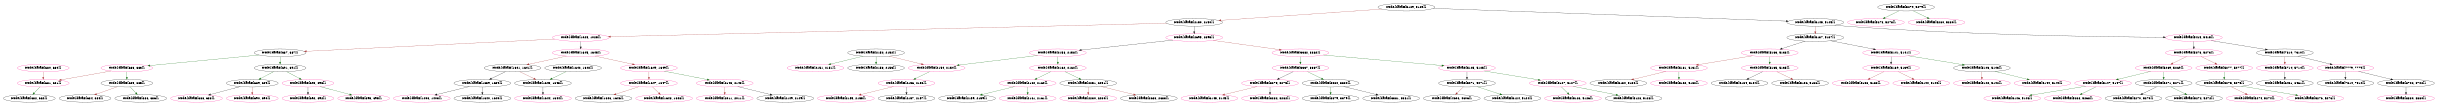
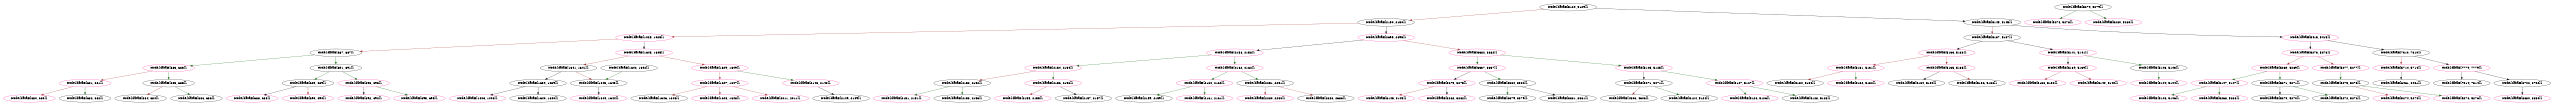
  digraph {
    node [color=deeppink]
    edge [color=darkgreen]
    n1 [color=black label="Node{data=[5129, 5129]}"]
    n2 [color=black label="Node{data=[2150, 2150]}"]
    n3 [color=black label="Node{data=[5145, 5145]}"]
    n4 [label="Node{data=[1025, 1025]}"]
    n5 [label="Node{data=[2695, 2695]}"]
    n6 [color=black label="Node{data=[5137, 5137]}"]
    n7 [label="Node{data=[5415, 5415]}"]
    n8 [color=black label="Node{data=[687, 687]}"]
    n9 [label="Node{data=[1645, 1645]}"]
    n10 [label="Node{data=[2158, 2158]}"]
    n11 [label="Node{data=[3382, 3382]}"]
    n12 [label="Node{data=[683, 683]}"]
    n13 [color=black label="Node{data=[691, 691]}"]
    n14 [color=black label="Node{data=[1641, 1641]}"]
    n15 [label="Node{data=[1649, 1649]}"]
    n16 [label="Node{data=[681, 681]}"]
    n17 [color=black label="Node{data=[685, 685]}"]
    n18 [color=black label="Node{data=[689, 689]}"]
    n19 [label="Node{data=[693, 693]}"]
    n20 [label="Node{data=[680, 680]}"]
    n21 [color=black label="Node{data=[682, 682]}"]
    n22 [color=black label="Node{data=[684, 684]}"]
    n23 [color=black label="Node{data=[686, 686]}"]
    n24 [label="Node{data=[688, 688]}"]
    n25 [label="Node{data=[690, 690]}"]
    n26 [label="Node{data=[692, 692]}"]
    n27 [label="Node{data=[695, 695]}"]
    n28 [color=black label="Node{data=[1639, 1639]}"]
    n29 [color=black label="Node{data=[1643, 1643]}"]
    n30 [label="Node{data=[1647, 1647]}"]
    n31 [label="Node{data=[2148, 2148]}"]
    n32 [label="Node{data=[1403, 1403]}"]
    n33 [color=black label="Node{data=[1640, 1640]}"]
    n34 [label="Node{data=[1644, 1644]}"]
    n35 [color=black label="Node{data=[1642, 1642]}"]
    n36 [color=black label="Node{data=[1646, 1646]}"]
    n37 [label="Node{data=[1648, 1648]}"]
    n38 [label="Node{data=[2011, 2011]}"]
    n39 [color=black label="Node{data=[2149, 2149]}"]
    n40 [label="Node{data=[2154, 2154]}"]
    n41 [label="Node{data=[2162, 2162]}"]
    n42 [label="Node{data=[3337, 3337]}"]
    n43 [label="Node{data=[5125, 5125]}"]
    n44 [color=black label="Node{data=[2152, 2152]}"]
    n45 [label="Node{data=[2156, 2156]}"]
    n46 [label="Node{data=[2160, 2160]}"]
    n47 [color=black label="Node{data=[2251, 2251]}"]
    n48 [label="Node{data=[2151, 2151]}"]
    n49 [color=black label="Node{data=[2153, 2153]}"]
    n50 [label="Node{data=[2155, 2155]}"]
    n51 [color=black label="Node{data=[2157, 2157]}"]
    n52 [color=black label="Node{data=[2159, 2159]}"]
    n53 [label="Node{data=[2161, 2161]}"]
    n54 [label="Node{data=[2230, 2230]}"]
    n55 [color=black label="Node{data=[2683, 2683]}"]
    n56 [label="Node{data=[3275, 3275]}"]
    n57 [color=black label="Node{data=[3380, 3380]}"]
    n58 [color=black label="Node{data=[5071, 5071]}"]
    n59 [label="Node{data=[5127, 5127]}"]
    n60 [label="Node{data=[3145, 3145]}"]
    n61 [label="Node{data=[3282, 3282]}"]
    n62 [color=black label="Node{data=[3379, 3379]}"]
    n63 [color=black label="Node{data=[3381, 3381]}"]
    n64 [color=black label="Node{data=[4606, 4606]}"]
    n65 [color=black label="Node{data=[5124, 5124]}"]
    n66 [label="Node{data=[5126, 5126]}"]
    n67 [color=black label="Node{data=[5128, 5128]}"]
    n68 [label="Node{data=[5133, 5133]}"]
    n69 [label="Node{data=[5141, 5141]}"]
    n70 [label="Node{data=[5273, 5273]}"]
    n71 [color=black label="Node{data=[7310, 7310]}"]
    n72 [label="Node{data=[5131, 5131]}"]
    n73 [label="Node{data=[5135, 5135]}"]
    n74 [label="Node{data=[5139, 5139]}"]
    n75 [color=black label="Node{data=[5143, 5143]}"]
    n76 [color=black label="Node{data=[5130, 5130]}"]
    n77 [label="Node{data=[5132, 5132]}"]
    n78 [color=black label="Node{data=[5134, 5134]}"]
    n79 [color=black label="Node{data=[5136, 5136]}"]
    n80 [label="Node{data=[5138, 5138]}"]
    n81 [label="Node{data=[5140, 5140]}"]
-   n82 [label="Node{data=[5142, 5142]}"]
    n83 [label="Node{data=[5144, 5144]}"]
    n84 [label="Node{data=[5269, 5269]}"]
    n85 [label="Node{data=[5277, 5277]}"]
    n86 [label="Node{data=[5714, 5714]}"]
    n87 [label="Node{data=[7779, 7779]}"]
    n88 [label="Node{data=[5147, 5147]}"]
    n89 [color=black label="Node{data=[5271, 5271]}"]
    n90 [color=black label="Node{data=[5275, 5275]}"]
    n91 [label="Node{data=[5146, 5146]}"]
    n92 [label="Node{data=[5268, 5268]}"]
    n93 [color=black label="Node{data=[5270, 5270]}"]
    n94 [color=black label="Node{data=[5272, 5272]}"]
    n95 [label="Node{data=[5274, 5274]}"]
    n96 [label="Node{data=[5276, 5276]}"]
    n97 [color=black label="Node{data=[5279, 5279]}"]
    n98 [label="Node{data=[5278, 5278]}"]
    n99 [label="Node{data=[5280, 5280]}"]
    n100 [color=black label="Node{data=[6461, 6461]}"]
    n101 [color=black label="Node{data=[7314, 7314]}"]
    n102 [color=black label="Node{data=[8702, 8702]}"]
    n103 [label="Node{data=[8880, 8880]}"]
    n1 -> n2 [color=brown]
    n1 -> n3 [color=black]
    n2 -> n4 [color=brown]
    n2 -> n5 [color=black]
    n3 -> n6 [color=brown]
    n3 -> n7 [color=black]
    n4 -> n8 [color=brown]
    n4 -> n9 [color=black]
    n5 -> n10 [color=black]
    n5 -> n11 [color=brown]
    n6 -> n68 [color=black]
    n6 -> n69 [color=black]
    n7 -> n70 [color=black]
    n7 -> n71 [color=black]
    n8 -> n12
    n8 -> n13
    n9 -> n14 [color=brown]
    n9 -> n15 [color=brown]
    n10 -> n40
    n10 -> n41
    n11 -> n42
    n11 -> n43
    n12 -> n16 [color=brown]
    n12 -> n17
    n13 -> n18
    n13 -> n19
    n14 -> n28 [color=black]
    n14 -> n29 [color=brown]
    n15 -> n30 [color=brown]
    n15 -> n31
-   n20 -> n16 [color=brown]
+   n16 -> n20 [color=brown]
    n16 -> n21
    n17 -> n22 [color=brown]
    n17 -> n23
    n18 -> n24 [color=black]
    n18 -> n25 [color=brown]
    n19 -> n26 [color=black]
    n19 -> n27
    n28 -> n32 [color=black]
    n28 -> n33 [color=black]
    n29 -> n34 [color=black]
    n30 -> n36 [color=brown]
    n30 -> n37 [color=brown]
-   n31 -> n38 [color=brown]
+   n30 -> n38 [color=brown]
    n31 -> n39 [color=black]
    n35 -> n29
-   n44 -> n40 [color=brown]
+   n40 -> n44 [color=brown]
    n40 -> n45
    n41 -> n46
    n41 -> n47
    n42 -> n56 [color=black]
    n42 -> n57
    n43 -> n58 [color=black]
    n43 -> n59
    n44 -> n48
    n44 -> n49
    n45 -> n50 [color=brown]
    n45 -> n51 [color=black]
    n46 -> n52
    n46 -> n53
    n47 -> n54 [color=brown]
    n47 -> n55 [color=brown]
    n56 -> n60 [color=brown]
    n56 -> n61 [color=black]
    n57 -> n62
    n57 -> n63 [color=black]
    n58 -> n64 [color=brown]
    n58 -> n65
    n59 -> n66
    n59 -> n67
    n68 -> n72 [color=brown]
-   n68 -> n73
+   n68 -> n73 [color=brown]
    n69 -> n74 [color=black]
    n69 -> n75
    n70 -> n84 [color=brown]
    n70 -> n85 [color=brown]
    n71 -> n86 [color=brown]
    n71 -> n87 [color=black]
    n72 -> n76 [color=brown]
    n72 -> n77
    n73 -> n78 [color=black]
    n73 -> n79 [color=brown]
    n74 -> n80 [color=brown]
    n74 -> n81 [color=brown]
-   n75 -> n82 [color=brown]
    n75 -> n83
    n84 -> n88
    n84 -> n89
    n85 -> n90
    n86 -> n100 [color=black]
    n87 -> n101 [color=black]
    n87 -> n102 [color=black]
    n88 -> n91
    n88 -> n92
    n89 -> n93 [color=black]
    n89 -> n94
    n90 -> n95 [color=brown]
    n90 -> n96
    n97 -> n98
    n97 -> n99
    n102 -> n103 [color=black]
  }
